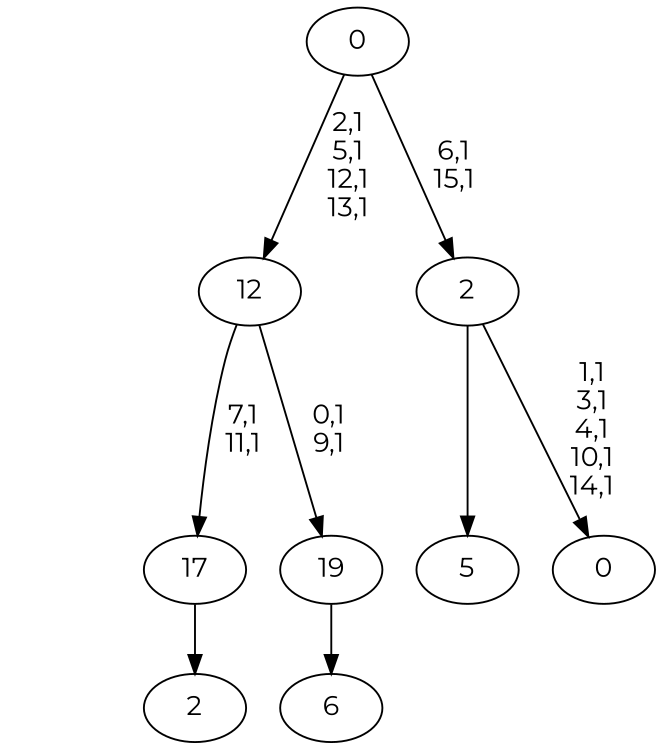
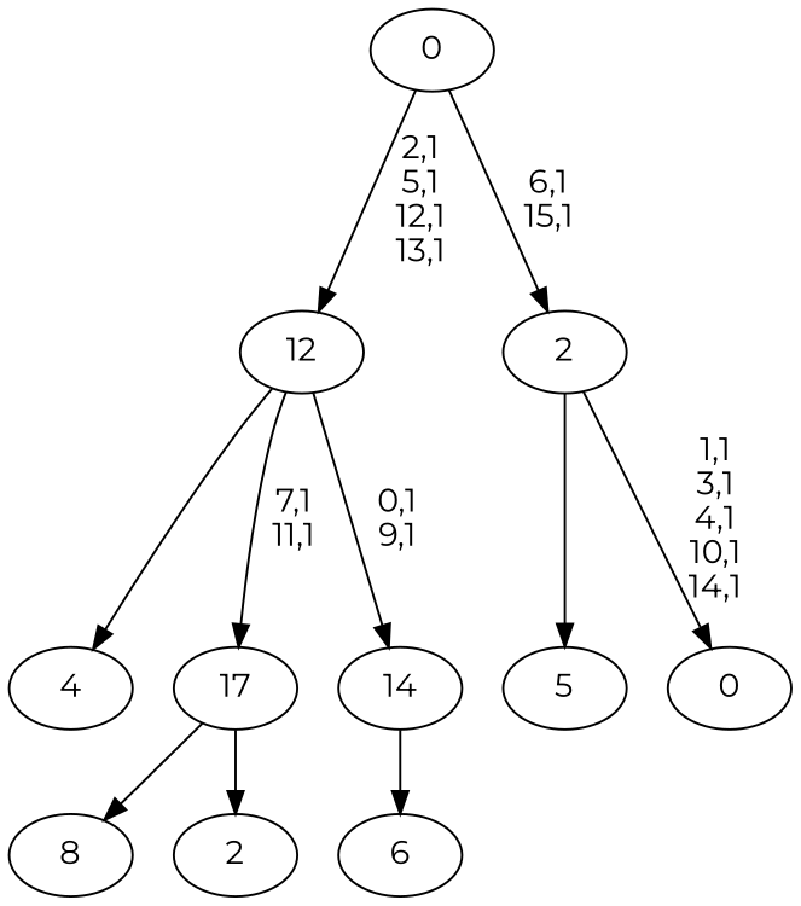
  digraph {
    fontname=Montserrat
    node [fontname=Montserrat]
    edge [fontname=Montserrat]
+   n1 [label=8]
    n2 [label=6]
    n3 [label=5]
+   n4 [label=4]
    n5 [label=2]
    17
-   14 [label=19]
+   14
    12
    n9 [label=0]
    2
    0
+   17 -> n1
    17 -> n5
    14 -> n2
+   12 -> n4
    12 -> 17 [label="7,1\n11,1"]
    12 -> 14 [label="0,1\n9,1"]
    2 -> n3
    2 -> n9 [label="1,1\n3,1\n4,1\n10,1\n14,1"]
    0 -> 12 [label="2,1\n5,1\n12,1\n13,1"]
    0 -> 2 [label="6,1\n15,1"]
  }
